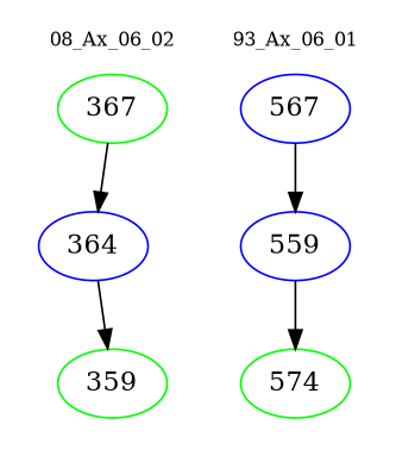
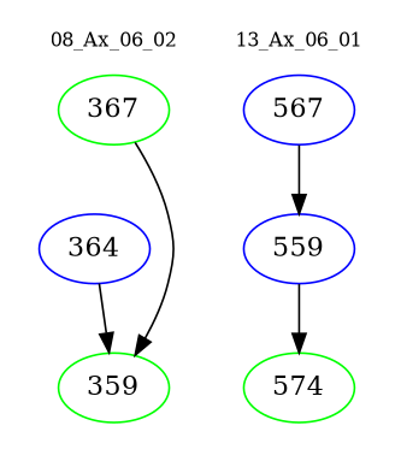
  digraph {
    node [color=green]
    edge [color=black]
    n1 [label=367]
    n2 [color=blue label=364]
    n3 [label=359]
    n4 [color=blue label=567]
    n5 [color=blue label=559]
    n6 [label=574]
    subgraph cluster_1 {
      color=white
      fontsize=10
      label="08_Ax_06_02"
      n1
      n2
      n3
    }
    subgraph cluster_2 {
      color=white
      fontsize=10
-     label="93_Ax_06_01"
+     label="13_Ax_06_01"
      n4
      n5
      n6
    }
-   n1 -> n2
+   n1 -> n3
    n2 -> n3
    n4 -> n5
    n5 -> n6
  }
